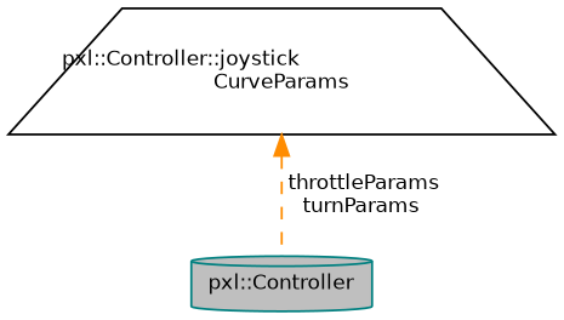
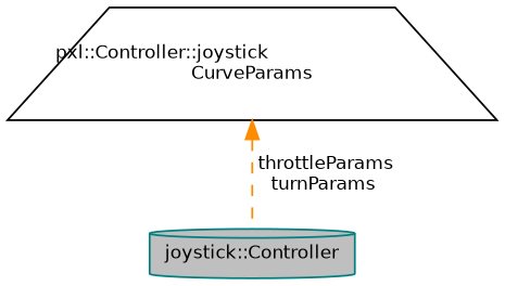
  digraph {
    node [fontname=Helvetica fontsize=10 style=filled]
-   n1 [color=teal fillcolor=grey75 fontcolor=black height=0.2 label="pxl::Controller" shape=cylinder width=0.4]
+   n1 [color=teal fillcolor=grey75 fontcolor=black height=0.2 label="joystick::Controller" shape=cylinder width=0.4]
    n2 [color=black fillcolor=white height=0.2 label="pxl::Controller::joystick\lCurveParams" shape=trapezium width=0.4]
    n2 -> n1 [color=darkorange dir=back fontname=Helvetica fontsize=10 label=" throttleParams\nturnParams" labelfontname=Helvetica labelfontsize=10 style=dashed]
  }
